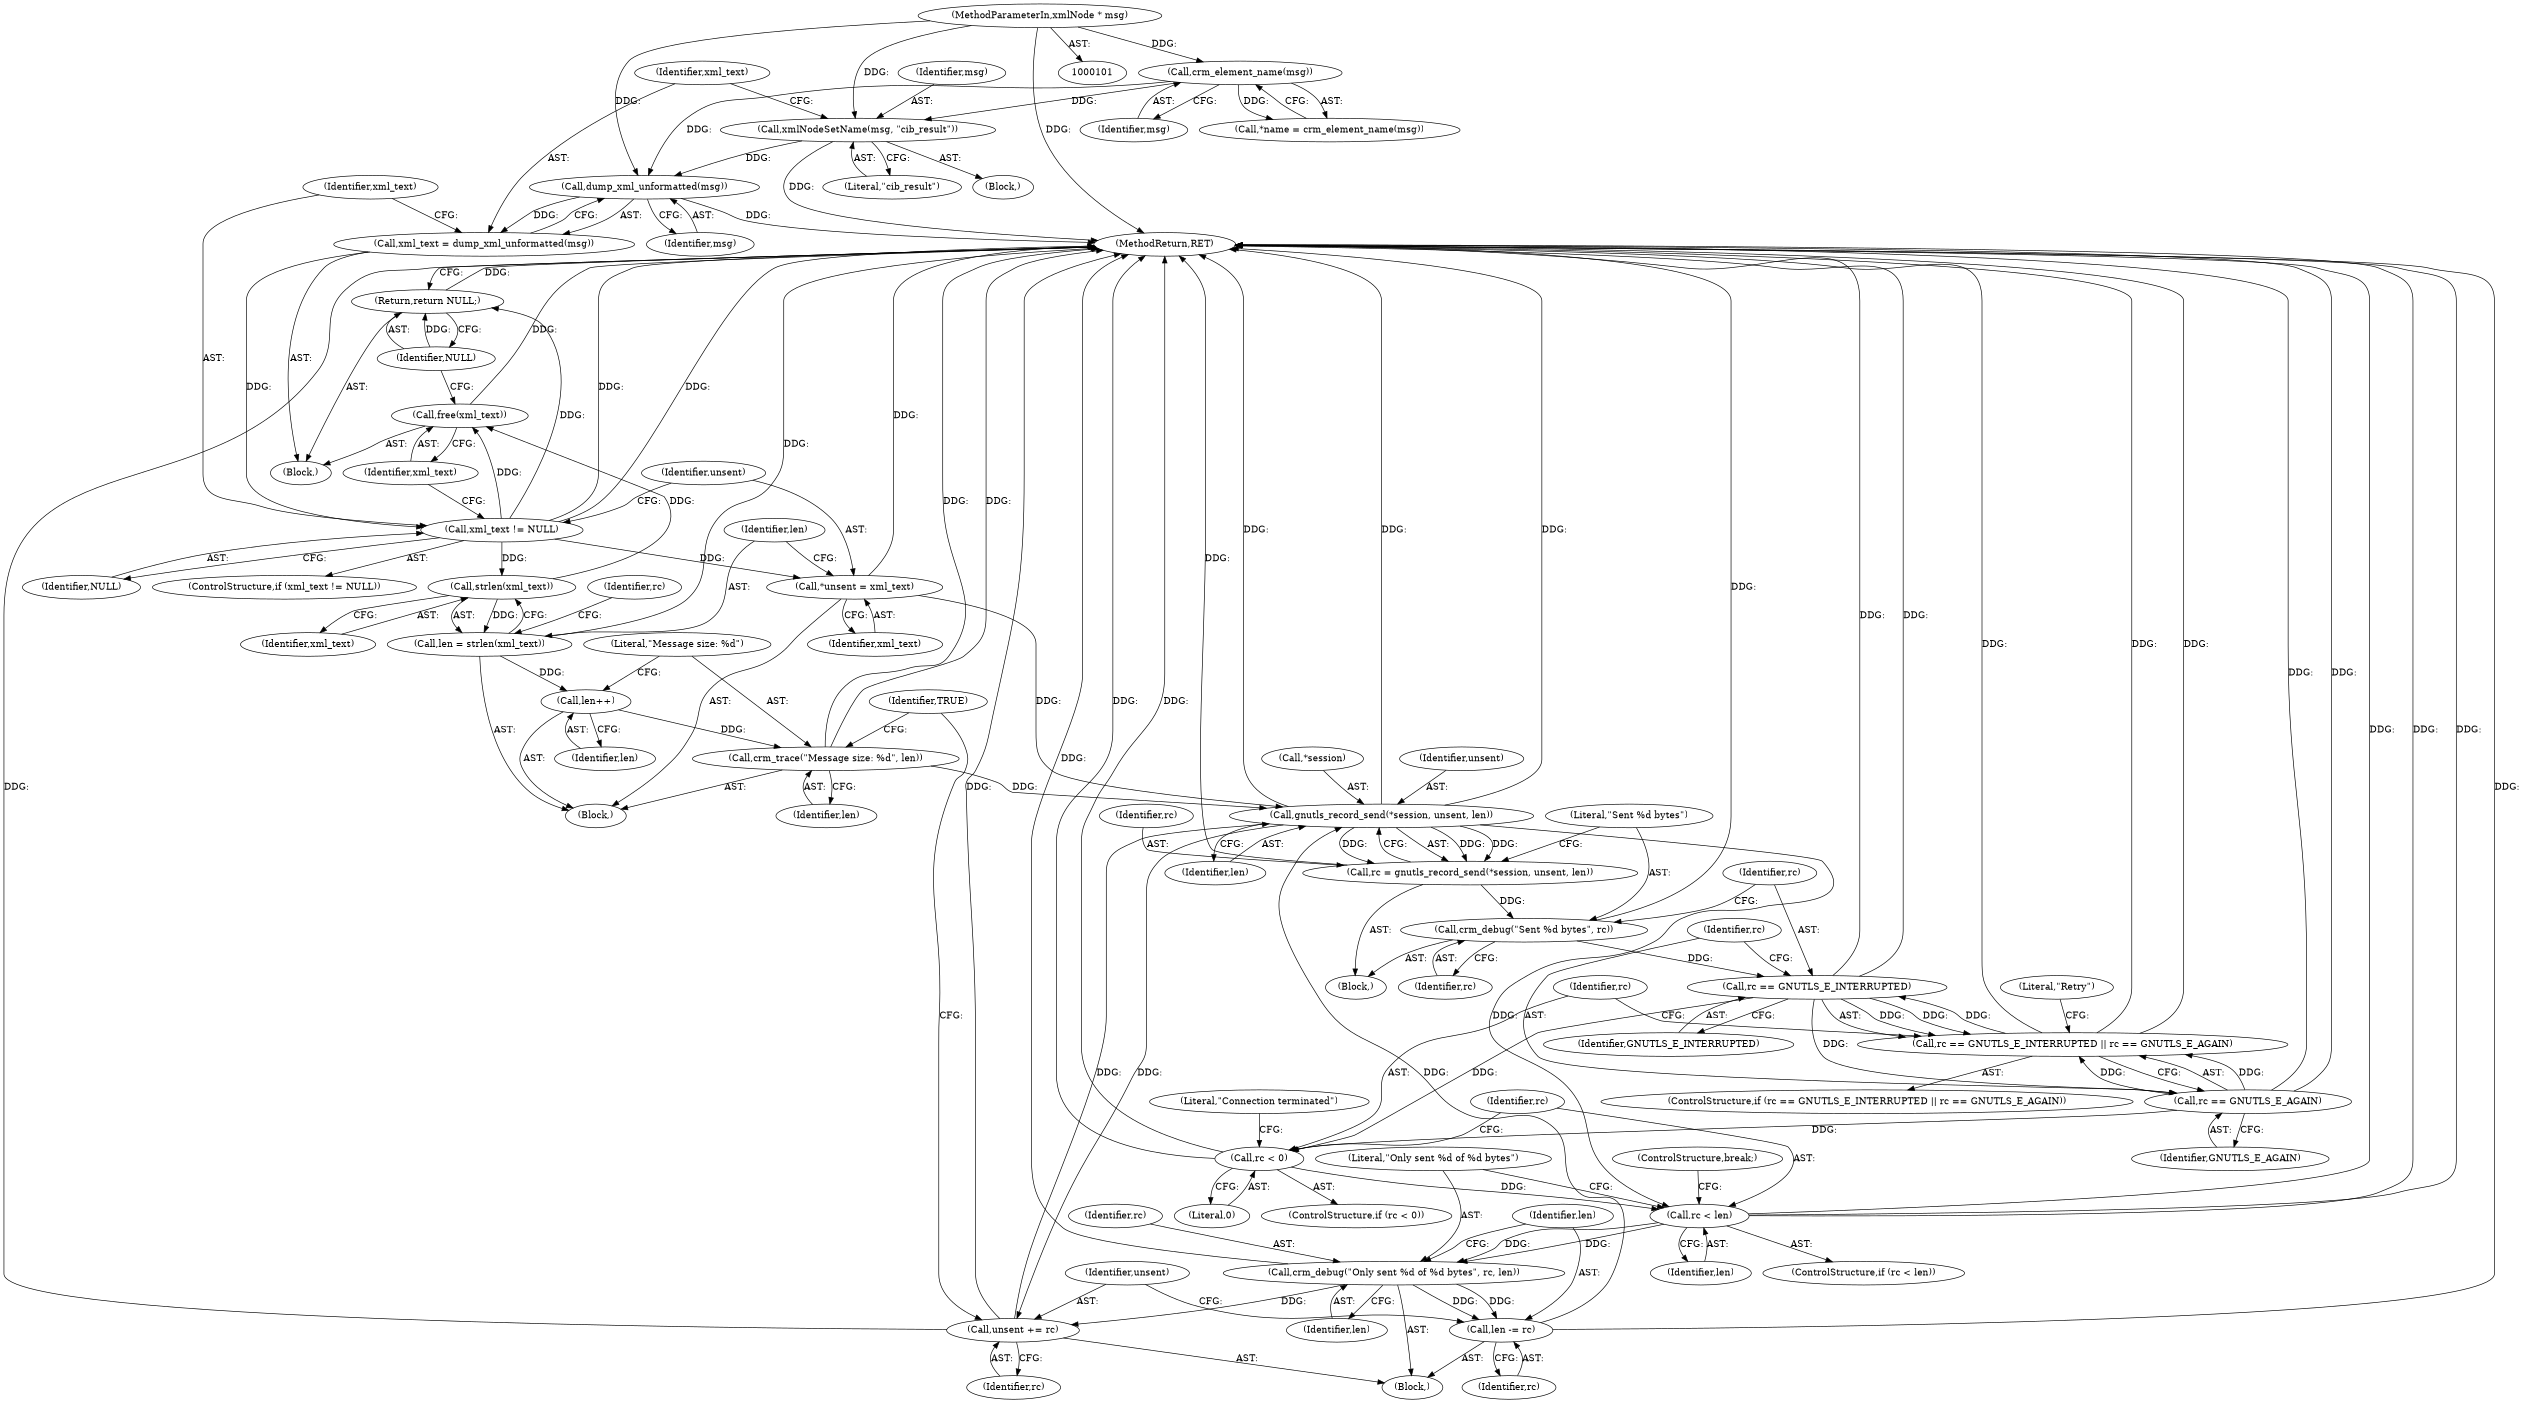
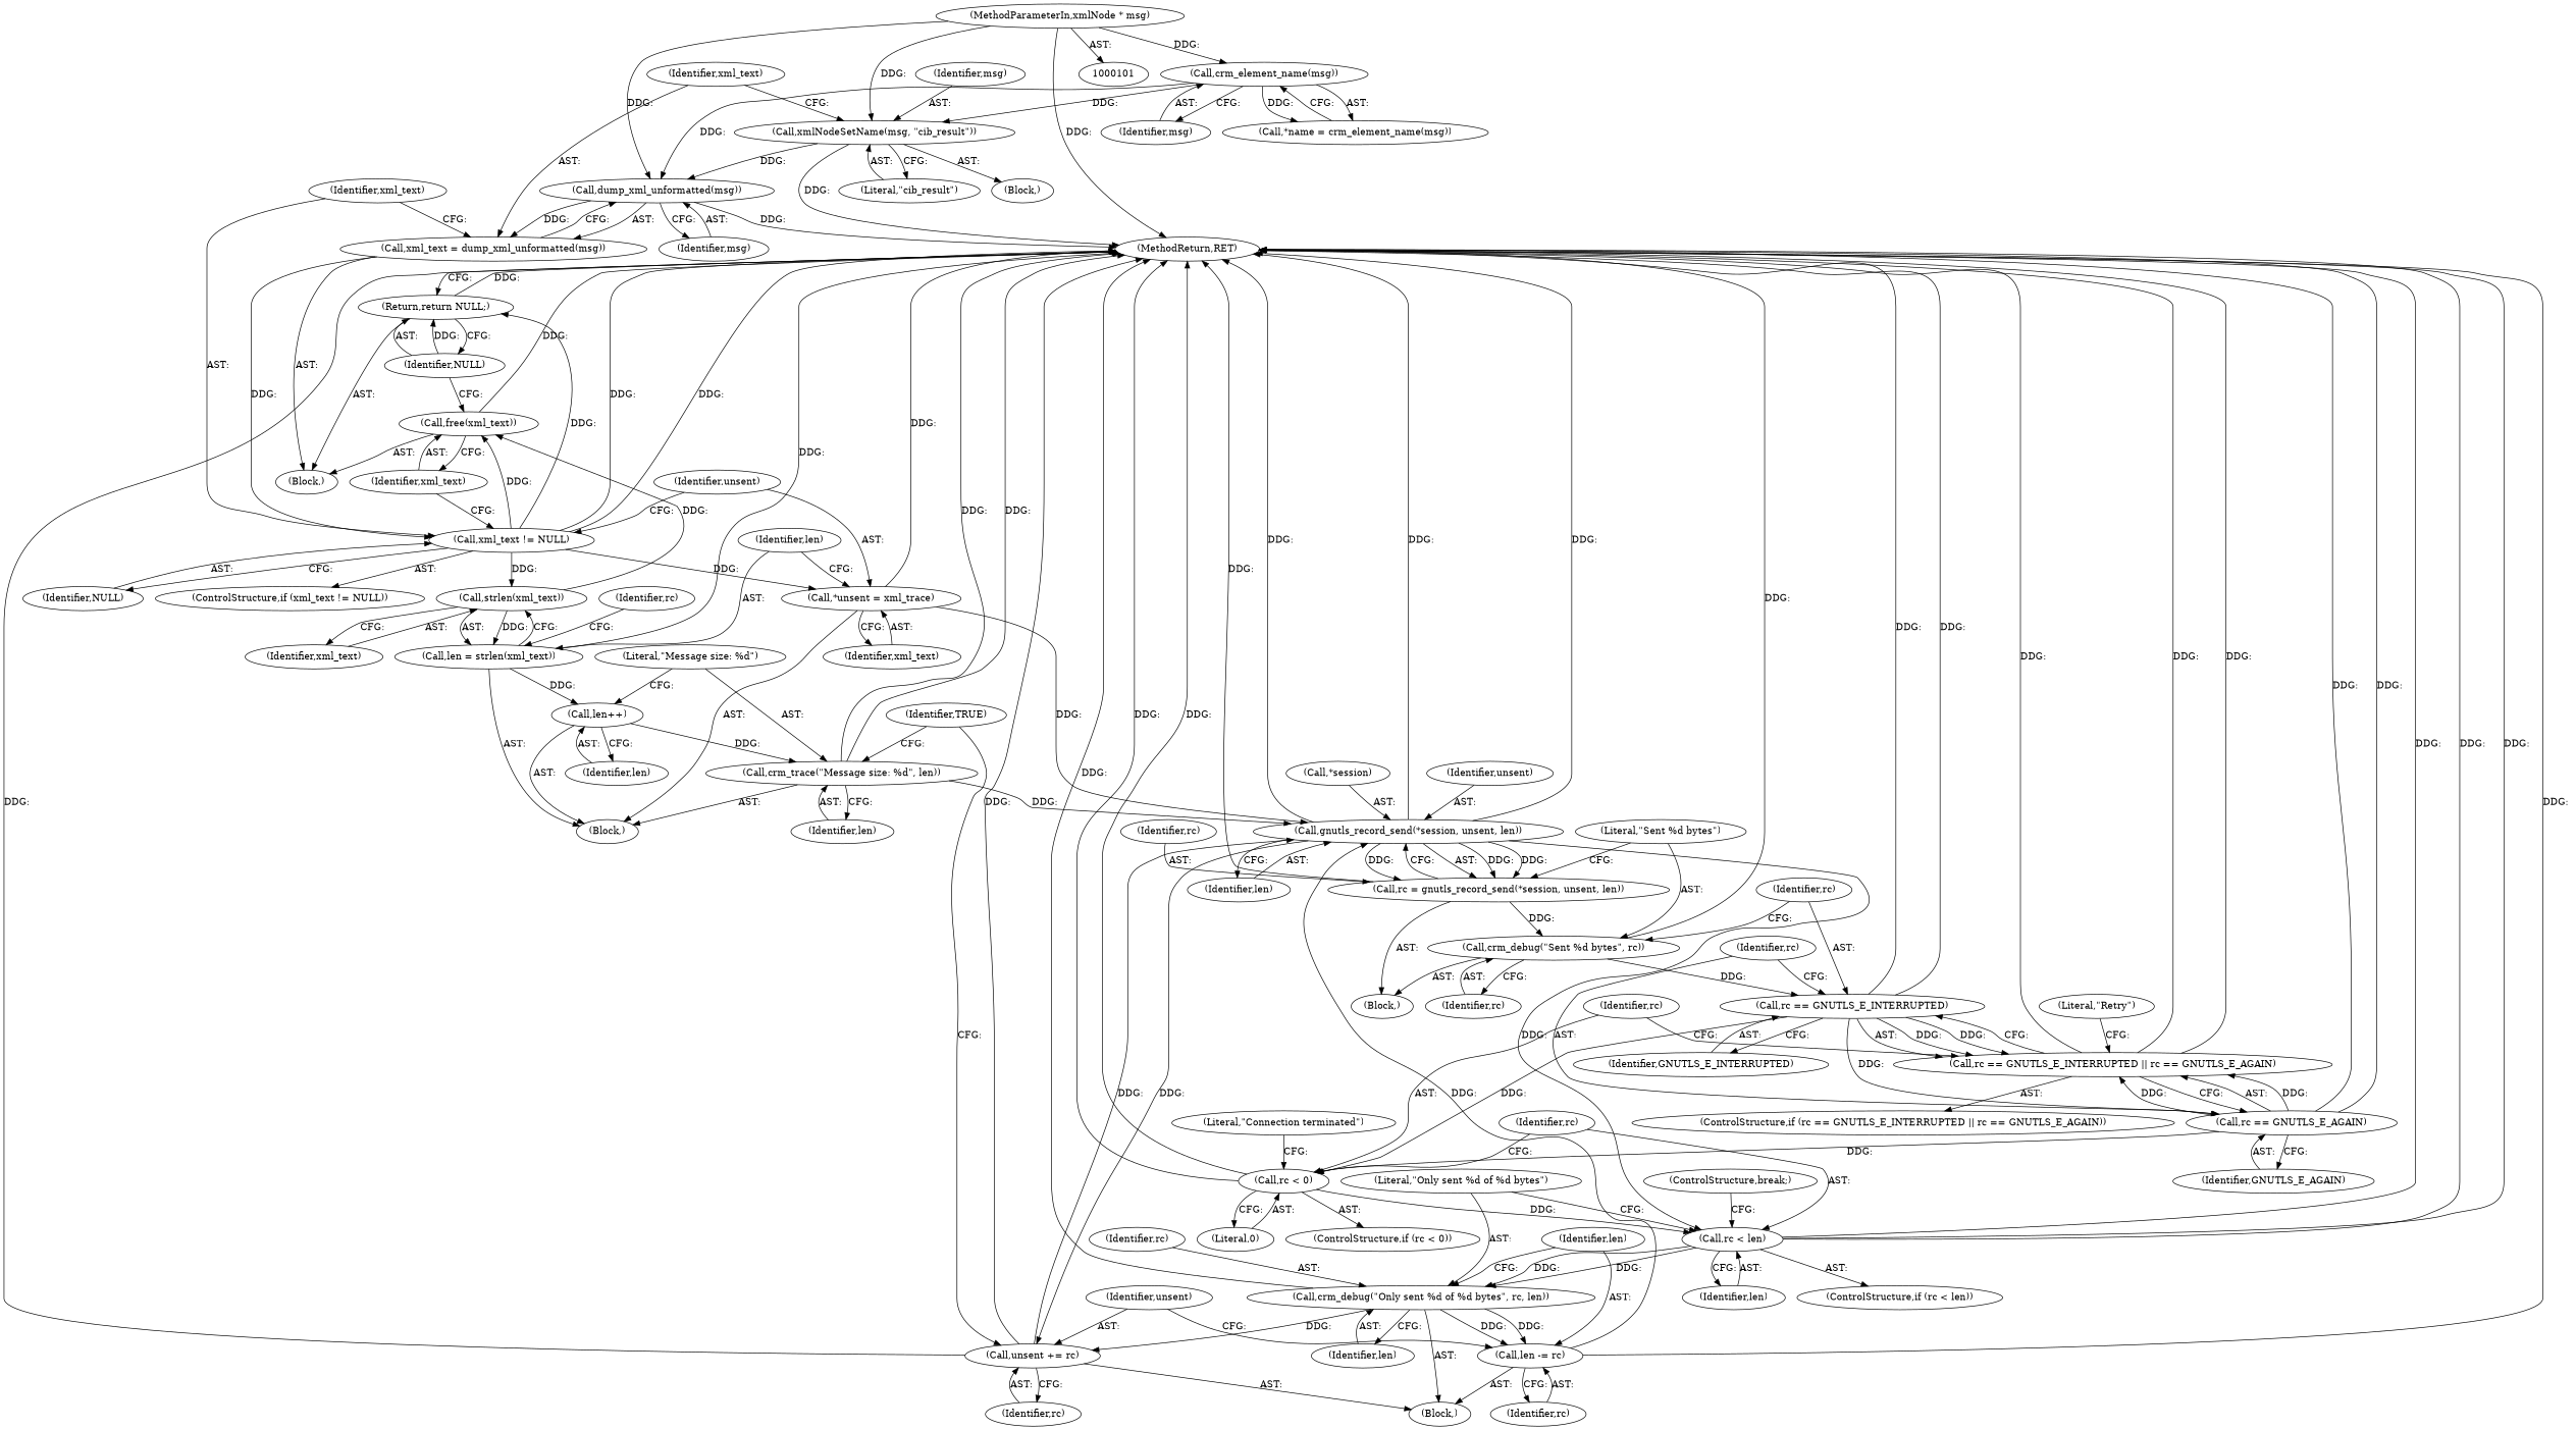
  digraph {
    n1 [label="(Call,xmlNodeSetName(msg, \"cib_result\"))"]
    n2 [label="(Call,dump_xml_unformatted(msg))"]
    n3 [label="(Block,)"]
    n4 [label="(Literal,\"cib_result\")"]
    n5 [label="(MethodReturn,RET)"]
    n6 [label="(Call,xml_text = dump_xml_unformatted(msg))"]
    n7 [label="(Identifier,msg)"]
    n8 [label="(Return,return NULL;)"]
    n9 [label="(Call,crm_element_name(msg))"]
    n10 [label="(Call,*name = crm_element_name(msg))"]
    n11 [label="(Identifier,msg)"]
    n12 [label="(MethodParameterIn,xmlNode * msg)"]
    1000101
    n14 [label="(Call,xml_text != NULL)"]
    n15 [label="(Block,)"]
-   n16 [label="(Call,*unsent = xml_text)"]
+   n16 [label="(Call,*unsent = xml_trace)"]
    n17 [label="(Call,strlen(xml_text))"]
    n18 [label="(Call,free(xml_text))"]
    n19 [label="(ControlStructure,if (xml_text != NULL))"]
    n20 [label="(Identifier,NULL)"]
    n21 [label="(Call,gnutls_record_send(*session, unsent, len))"]
    n22 [label="(Identifier,xml_text)"]
    n23 [label="(Block,)"]
    n24 [label="(Call,len = strlen(xml_text))"]
    n25 [label="(Identifier,xml_text)"]
    n26 [label="(Identifier,xml_text)"]
    n27 [label="(Identifier,NULL)"]
    n28 [label="(Call,rc = gnutls_record_send(*session, unsent, len))"]
    n29 [label="(Call,rc < len)"]
    n30 [label="(Call,unsent += rc)"]
    n31 [label="(Identifier,len)"]
    n32 [label="(Call,crm_debug(\"Sent %d bytes\", rc))"]
    n33 [label="(Block,)"]
    n34 [label="(Call,crm_debug(\"Only sent %d of %d bytes\", rc, len))"]
    n35 [label="(ControlStructure,if (rc < len))"]
    n36 [label="(Identifier,len)"]
    n37 [label="(Block,)"]
    n38 [label="(Identifier,rc)"]
    n39 [label="(Call,rc == GNUTLS_E_INTERRUPTED)"]
    n40 [label="(Identifier,rc)"]
    n41 [label="(Call,rc == GNUTLS_E_INTERRUPTED || rc == GNUTLS_E_AGAIN)"]
    n42 [label="(Call,rc == GNUTLS_E_AGAIN)"]
    n43 [label="(Call,rc < 0)"]
    n44 [label="(Identifier,GNUTLS_E_INTERRUPTED)"]
    n45 [label="(ControlStructure,if (rc == GNUTLS_E_INTERRUPTED || rc == GNUTLS_E_AGAIN))"]
    n46 [label="(Identifier,GNUTLS_E_AGAIN)"]
    n47 [label="(Literal,0)"]
    n48 [label="(ControlStructure,if (rc < 0))"]
    n49 [label="(Call,len -= rc)"]
    n50 [label="(Identifier,len)"]
    n51 [label="(Identifier,rc)"]
    n52 [label="(Call,len++)"]
    n53 [label="(Call,crm_trace(\"Message size: %d\", len))"]
    n54 [label="(Identifier,len)"]
    n55 [label="(Identifier,len)"]
    n56 [label="(Literal,\"Retry\")"]
    n57 [label="(Literal,\"Sent %d bytes\")"]
    n58 [label="(Identifier,xml_text)"]
    n59 [label="(Identifier,rc)"]
    n60 [label="(Literal,\"Only sent %d of %d bytes\")"]
    n61 [label="(Identifier,len)"]
    n62 [label="(Identifier,TRUE)"]
    n63 [label="(Identifier,rc)"]
    n64 [label="(Call,*session)"]
    n65 [label="(Identifier,unsent)"]
    n66 [label="(Identifier,rc)"]
    n67 [label="(Identifier,rc)"]
    n68 [label="(Identifier,rc)"]
    n69 [label="(Identifier,msg)"]
    n70 [label="(Identifier,xml_text)"]
    n71 [label="(Identifier,len)"]
    n72 [label="(Identifier,unsent)"]
    n73 [label="(ControlStructure,break;)"]
    n74 [label="(Identifier,unsent)"]
    n75 [label="(Literal,\"Message size: %d\")"]
    n76 [label="(Identifier,rc)"]
    n77 [label="(Literal,\"Connection terminated\")"]
    n78 [label="(Identifier,rc)"]
    n1 -> n2 [label="DDG: "]
    n1 -> n3 [label="AST: "]
    n1 -> n4 [label="CFG: "]
    n1 -> n5 [label="DDG: "]
    n2 -> n5 [label="DDG: "]
    n2 -> n6 [label="AST: "]
    n2 -> n6 [label="DDG: "]
    n2 -> n7 [label="CFG: "]
    n4 -> n1 [label="AST: "]
    n5 -> n8 [label="CFG: "]
    n6 -> n2 [label="CFG: "]
    n6 -> n14 [label="DDG: "]
    n6 -> n15 [label="AST: "]
    n7 -> n2 [label="AST: "]
    n8 -> n5 [label="DDG: "]
    n8 -> n15 [label="AST: "]
    n8 -> n27 [label="CFG: "]
    n9 -> n1 [label="DDG: "]
    n9 -> n2 [label="DDG: "]
    n9 -> n10 [label="AST: "]
    n9 -> n10 [label="DDG: "]
    n9 -> n11 [label="CFG: "]
    n10 -> n9 [label="CFG: "]
    n11 -> n9 [label="AST: "]
    n12 -> n1 [label="DDG: "]
    n12 -> n2 [label="DDG: "]
    n12 -> n5 [label="DDG: "]
    n12 -> n9 [label="DDG: "]
    n12 -> 1000101 [label="AST: "]
    n14 -> n5 [label="DDG: "]
    n14 -> n5 [label="DDG: "]
    n14 -> n8 [label="DDG: "]
    n14 -> n16 [label="DDG: "]
    n14 -> n17 [label="DDG: "]
    n14 -> n18 [label="DDG: "]
    n14 -> n19 [label="AST: "]
    n14 -> n20 [label="CFG: "]
    n16 -> n5 [label="DDG: "]
    n16 -> n21 [label="DDG: "]
    n16 -> n22 [label="CFG: "]
    n16 -> n23 [label="AST: "]
    n17 -> n18 [label="DDG: "]
    n17 -> n24 [label="AST: "]
    n17 -> n24 [label="DDG: "]
    n17 -> n25 [label="CFG: "]
    n18 -> n5 [label="DDG: "]
    n18 -> n15 [label="AST: "]
    n18 -> n26 [label="CFG: "]
    n20 -> n14 [label="AST: "]
    n21 -> n5 [label="DDG: "]
    n21 -> n5 [label="DDG: "]
    n21 -> n5 [label="DDG: "]
    n21 -> n28 [label="AST: "]
    n21 -> n28 [label="DDG: "]
    n21 -> n28 [label="DDG: "]
    n21 -> n28 [label="DDG: "]
    n21 -> n29 [label="DDG: "]
    n21 -> n30 [label="DDG: "]
    n21 -> n31 [label="CFG: "]
    n22 -> n16 [label="AST: "]
    n24 -> n5 [label="DDG: "]
    n24 -> n17 [label="CFG: "]
    n24 -> n23 [label="AST: "]
    n24 -> n52 [label="DDG: "]
    n25 -> n17 [label="AST: "]
    n26 -> n14 [label="CFG: "]
    n26 -> n18 [label="AST: "]
    n27 -> n8 [label="AST: "]
    n27 -> n8 [label="DDG: "]
    n27 -> n18 [label="CFG: "]
    n28 -> n5 [label="DDG: "]
    n28 -> n21 [label="CFG: "]
    n28 -> n32 [label="DDG: "]
    n28 -> n33 [label="AST: "]
    n29 -> n5 [label="DDG: "]
    n29 -> n5 [label="DDG: "]
    n29 -> n5 [label="DDG: "]
    n29 -> n34 [label="DDG: "]
    n29 -> n34 [label="DDG: "]
    n29 -> n35 [label="AST: "]
    n29 -> n36 [label="CFG: "]
    n30 -> n5 [label="DDG: "]
    n30 -> n5 [label="DDG: "]
    n30 -> n21 [label="DDG: "]
    n30 -> n37 [label="AST: "]
    n30 -> n38 [label="CFG: "]
    n31 -> n21 [label="AST: "]
    n32 -> n5 [label="DDG: "]
    n32 -> n33 [label="AST: "]
    n32 -> n39 [label="DDG: "]
    n32 -> n40 [label="CFG: "]
    n34 -> n5 [label="DDG: "]
    n34 -> n30 [label="DDG: "]
    n34 -> n37 [label="AST: "]
    n34 -> n49 [label="DDG: "]
    n34 -> n49 [label="DDG: "]
    n34 -> n50 [label="CFG: "]
    n36 -> n29 [label="AST: "]
    n38 -> n30 [label="AST: "]
    n39 -> n5 [label="DDG: "]
    n39 -> n5 [label="DDG: "]
    n39 -> n41 [label="AST: "]
    n39 -> n41 [label="DDG: "]
    n39 -> n41 [label="DDG: "]
    n39 -> n42 [label="DDG: "]
    n39 -> n43 [label="DDG: "]
    n39 -> n44 [label="CFG: "]
    n40 -> n32 [label="AST: "]
    n41 -> n5 [label="DDG: "]
    n41 -> n5 [label="DDG: "]
    n41 -> n5 [label="DDG: "]
-   n41 -> n39 [label="DDG: "]
+   n41 -> n39 [label="CFG: "]
    n41 -> n42 [label="CFG: "]
    n41 -> n45 [label="AST: "]
    n42 -> n5 [label="DDG: "]
    n42 -> n5 [label="DDG: "]
    n42 -> n41 [label="AST: "]
    n42 -> n41 [label="DDG: "]
    n42 -> n41 [label="DDG: "]
    n42 -> n43 [label="DDG: "]
    n42 -> n46 [label="CFG: "]
    n43 -> n5 [label="DDG: "]
    n43 -> n5 [label="DDG: "]
    n43 -> n29 [label="DDG: "]
    n43 -> n47 [label="CFG: "]
    n43 -> n48 [label="AST: "]
    n44 -> n39 [label="AST: "]
    n46 -> n42 [label="AST: "]
    n47 -> n43 [label="AST: "]
    n49 -> n5 [label="DDG: "]
    n49 -> n21 [label="DDG: "]
    n49 -> n37 [label="AST: "]
    n49 -> n51 [label="CFG: "]
    n50 -> n34 [label="AST: "]
    n51 -> n49 [label="AST: "]
    n52 -> n23 [label="AST: "]
    n52 -> n53 [label="DDG: "]
    n52 -> n54 [label="CFG: "]
    n53 -> n5 [label="DDG: "]
    n53 -> n5 [label="DDG: "]
    n53 -> n21 [label="DDG: "]
    n53 -> n23 [label="AST: "]
    n53 -> n55 [label="CFG: "]
    n54 -> n52 [label="AST: "]
    n55 -> n53 [label="AST: "]
    n56 -> n41 [label="CFG: "]
    n57 -> n28 [label="CFG: "]
    n57 -> n32 [label="AST: "]
    n58 -> n1 [label="CFG: "]
    n58 -> n6 [label="AST: "]
    n59 -> n41 [label="CFG: "]
    n59 -> n43 [label="AST: "]
    n60 -> n29 [label="CFG: "]
    n60 -> n34 [label="AST: "]
    n61 -> n34 [label="CFG: "]
    n61 -> n49 [label="AST: "]
    n62 -> n30 [label="CFG: "]
    n62 -> n53 [label="CFG: "]
    n63 -> n24 [label="CFG: "]
    n64 -> n21 [label="AST: "]
    n65 -> n14 [label="CFG: "]
    n65 -> n16 [label="AST: "]
    n66 -> n29 [label="AST: "]
    n66 -> n43 [label="CFG: "]
    n67 -> n32 [label="CFG: "]
    n67 -> n39 [label="AST: "]
    n68 -> n34 [label="AST: "]
    n69 -> n1 [label="AST: "]
    n70 -> n6 [label="CFG: "]
    n70 -> n14 [label="AST: "]
    n71 -> n16 [label="CFG: "]
    n71 -> n24 [label="AST: "]
    n72 -> n30 [label="AST: "]
    n72 -> n49 [label="CFG: "]
    n73 -> n29 [label="CFG: "]
    n74 -> n21 [label="AST: "]
    n75 -> n52 [label="CFG: "]
    n75 -> n53 [label="AST: "]
    n76 -> n28 [label="AST: "]
    n77 -> n43 [label="CFG: "]
    n78 -> n39 [label="CFG: "]
    n78 -> n42 [label="AST: "]
  }
